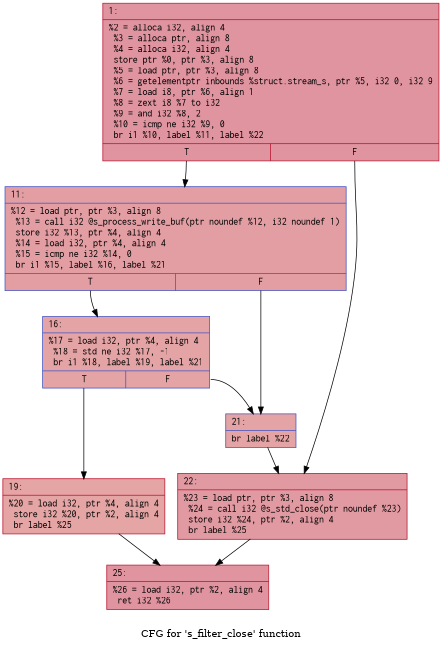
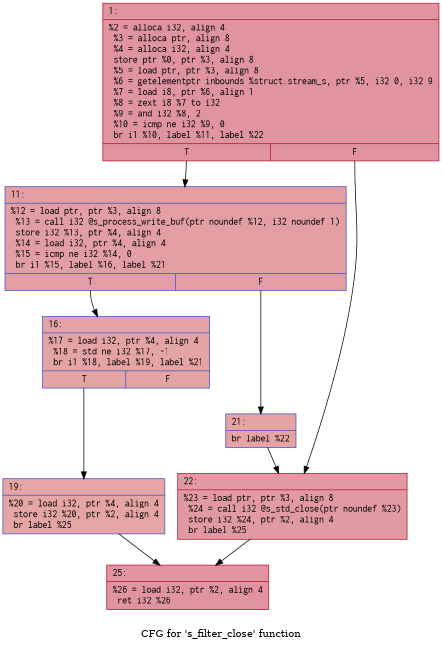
  digraph {
    label="CFG for 's_filter_close' function"
    node [color="#3d50c3ff" fillcolor="#b70d2870" fontname=Courier shape=record style=filled]
    n1 [color="#b70d28ff" label="{1:\l|  %2 = alloca i32, align 4\l  %3 = alloca ptr, align 8\l  %4 = alloca i32, align 4\l  store ptr %0, ptr %3, align 8\l  %5 = load ptr, ptr %3, align 8\l  %6 = getelementptr inbounds %struct.stream_s, ptr %5, i32 0, i32 9\l  %7 = load i8, ptr %6, align 1\l  %8 = zext i8 %7 to i32\l  %9 = and i32 %8, 2\l  %10 = icmp ne i32 %9, 0\l  br i1 %10, label %11, label %22\l|{<s0>T|<s1>F}}"]
    n2 [fillcolor="#be242e70" label="{11:\l|  %12 = load ptr, ptr %3, align 8\l  %13 = call i32 @s_process_write_buf(ptr noundef %12, i32 noundef 1)\l  store i32 %13, ptr %4, align 4\l  %14 = load i32, ptr %4, align 4\l  %15 = icmp ne i32 %14, 0\l  br i1 %15, label %16, label %21\l|{<s0>T|<s1>F}}"]
    n3 [color="#b70d28ff" fillcolor="#bb1b2c70" label="{22:\l|  %23 = load ptr, ptr %3, align 8\l  %24 = call i32 @s_std_close(ptr noundef %23)\l  store i32 %24, ptr %2, align 4\l  br label %25\l}"]
    n4 [fillcolor="#c32e3170" label="{16:\l|  %17 = load i32, ptr %4, align 4\l  %18 = std ne i32 %17, -1\l  br i1 %18, label %19, label %21\l|{<s0>T|<s1>F}}"]
    n5 [fillcolor="#c32e3170" label="{21:\l|  br label %22\l}"]
    n6 [color="#b70d28ff" label="{25:\l|  %26 = load i32, ptr %2, align 4\l  ret i32 %26\l}"]
-   n7 [color="#b70d28ff" fillcolor="#c5333470" label="{19:\l|  %20 = load i32, ptr %4, align 4\l  store i32 %20, ptr %2, align 4\l  br label %25\l}"]
+   n7 [fillcolor="#c5333470" label="{19:\l|  %20 = load i32, ptr %4, align 4\l  store i32 %20, ptr %2, align 4\l  br label %25\l}"]
    n1 -> n2 [tailport=s0]
    n1 -> n3 [tailport=s1]
    n2 -> n4 [tailport=s0]
    n2 -> n5 [tailport=s1]
    n3 -> n6
-   n4 -> n5 [tailport=s1]
    n4 -> n7 [tailport=s0]
    n5 -> n3
    n7 -> n6
  }
